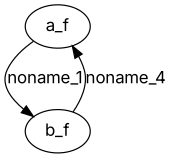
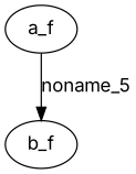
  strict digraph {
    fontname=Inter
    node [fontname=Inter]
    edge [fontname=Inter]
    a_f
    b_f
-   a_f -> b_f [label=noname_1]
-   b_f -> a_f [label=noname_4]
+   a_f -> b_f [label=noname_5]
  }
